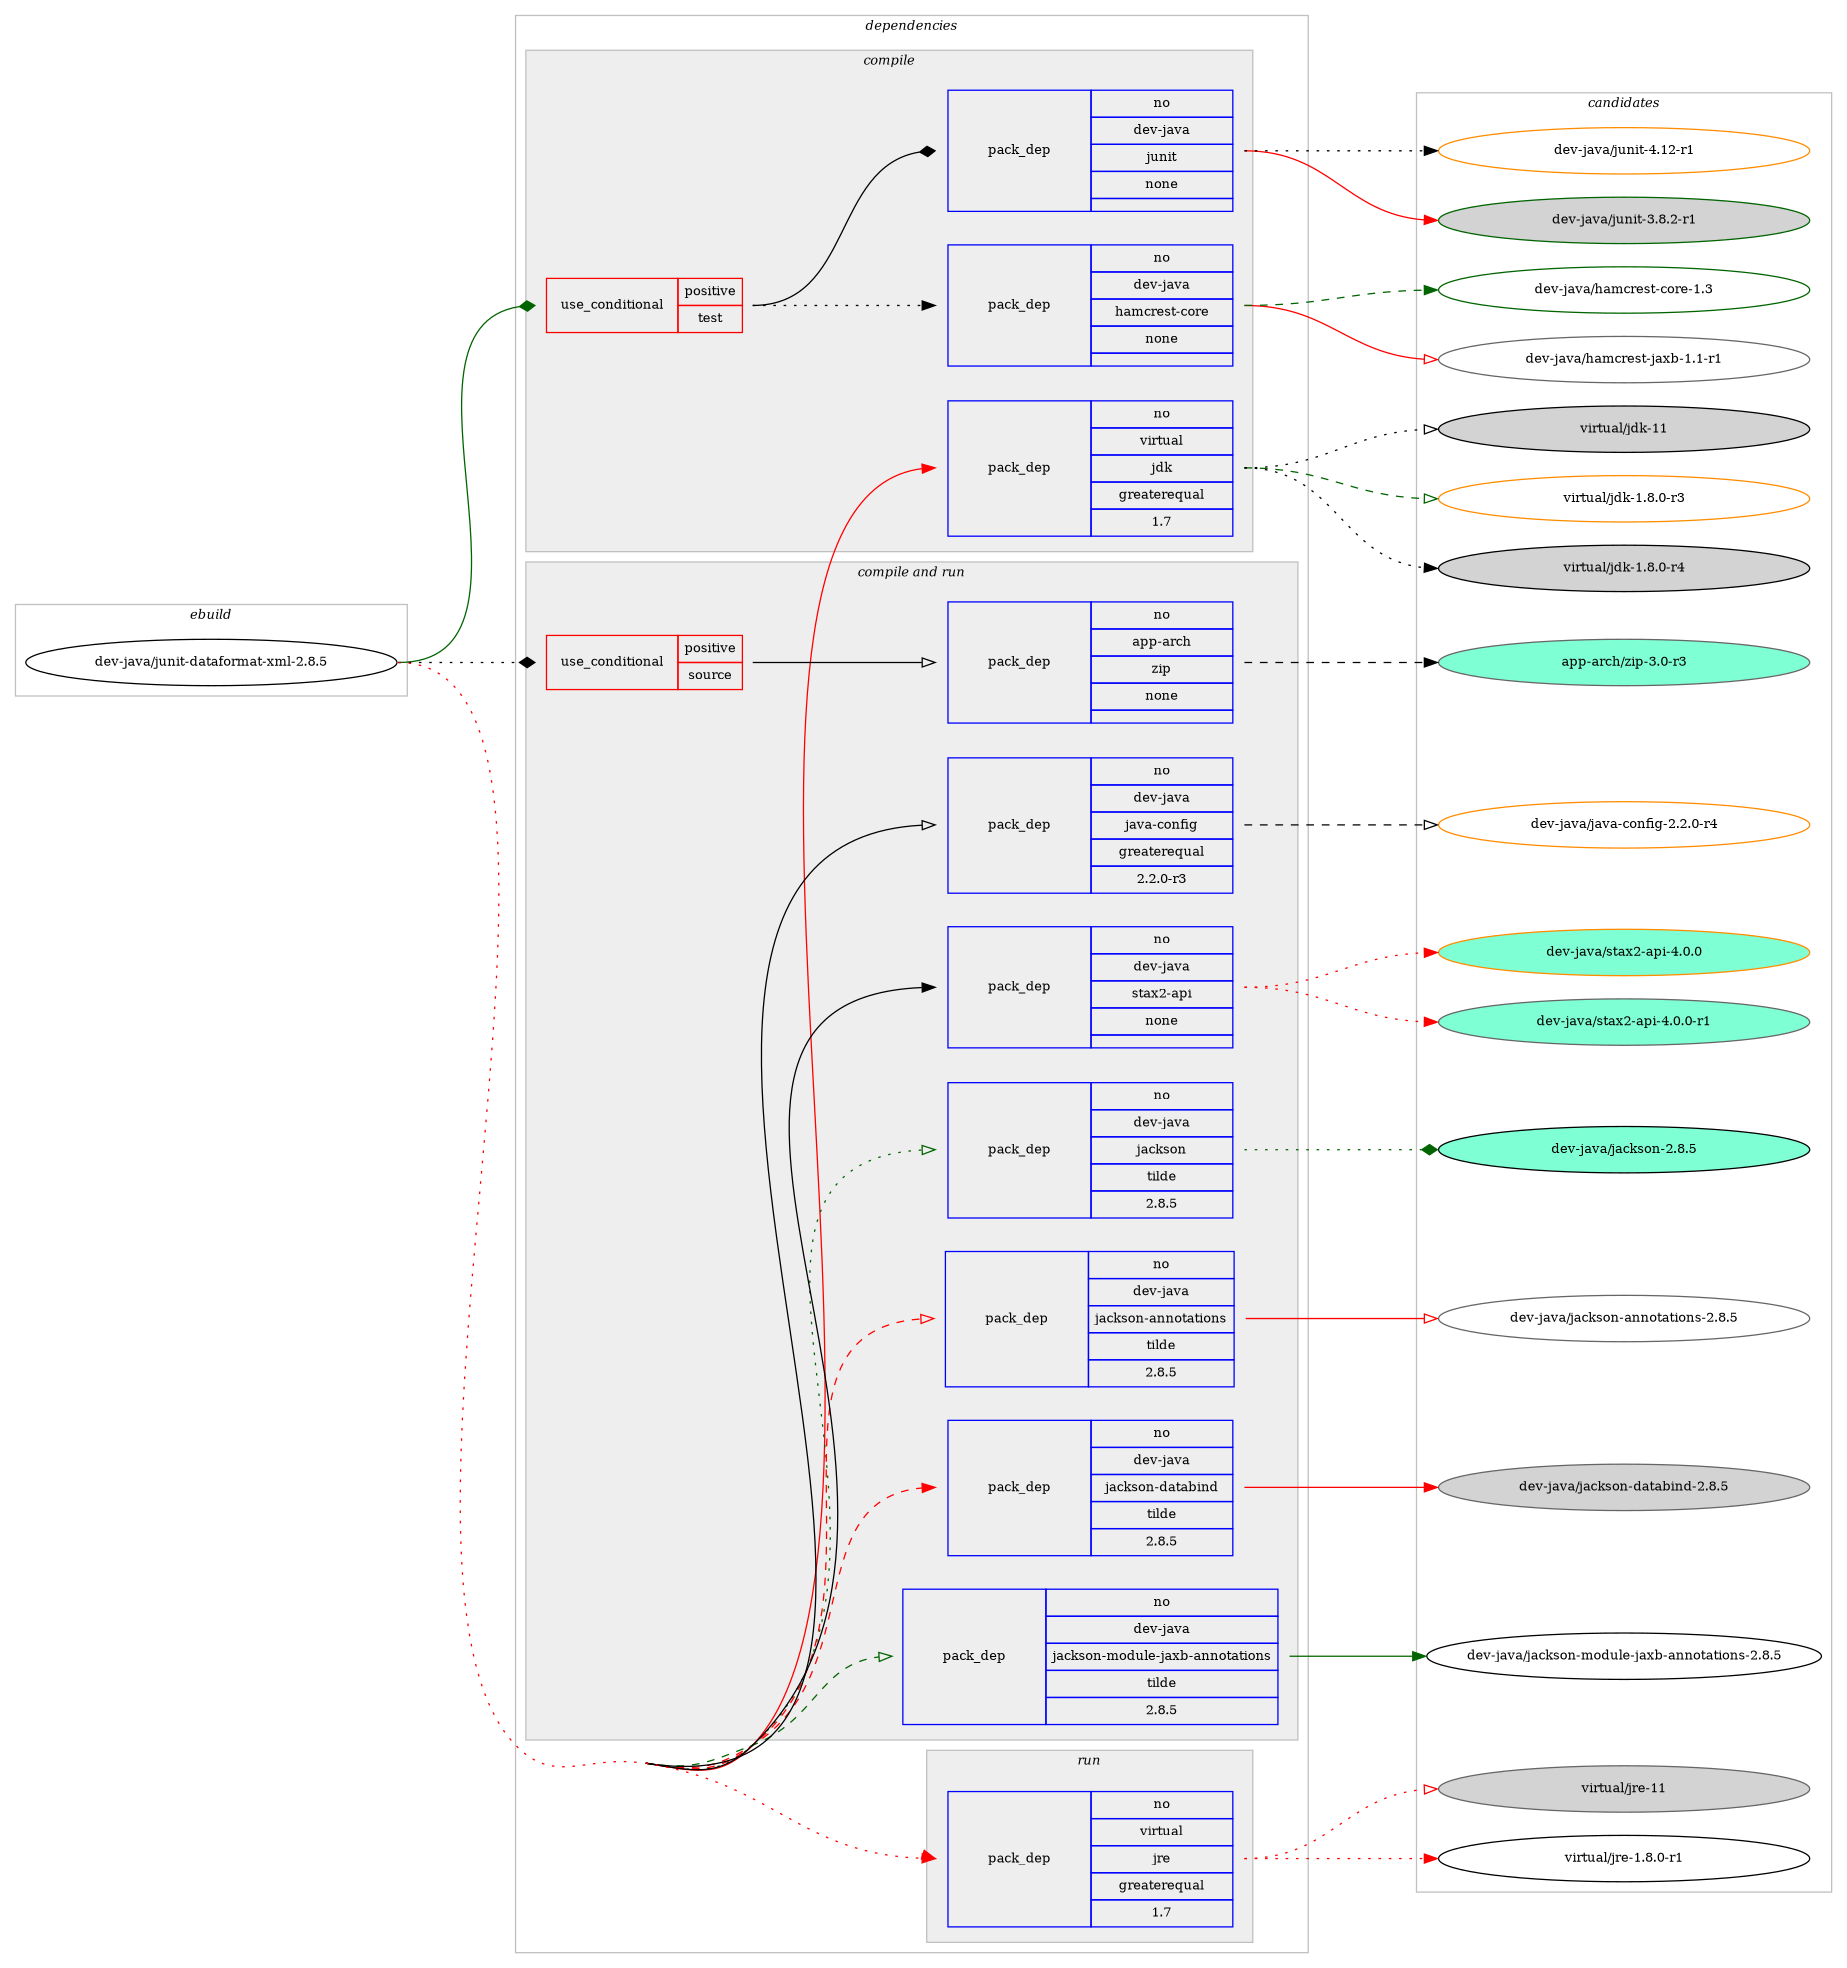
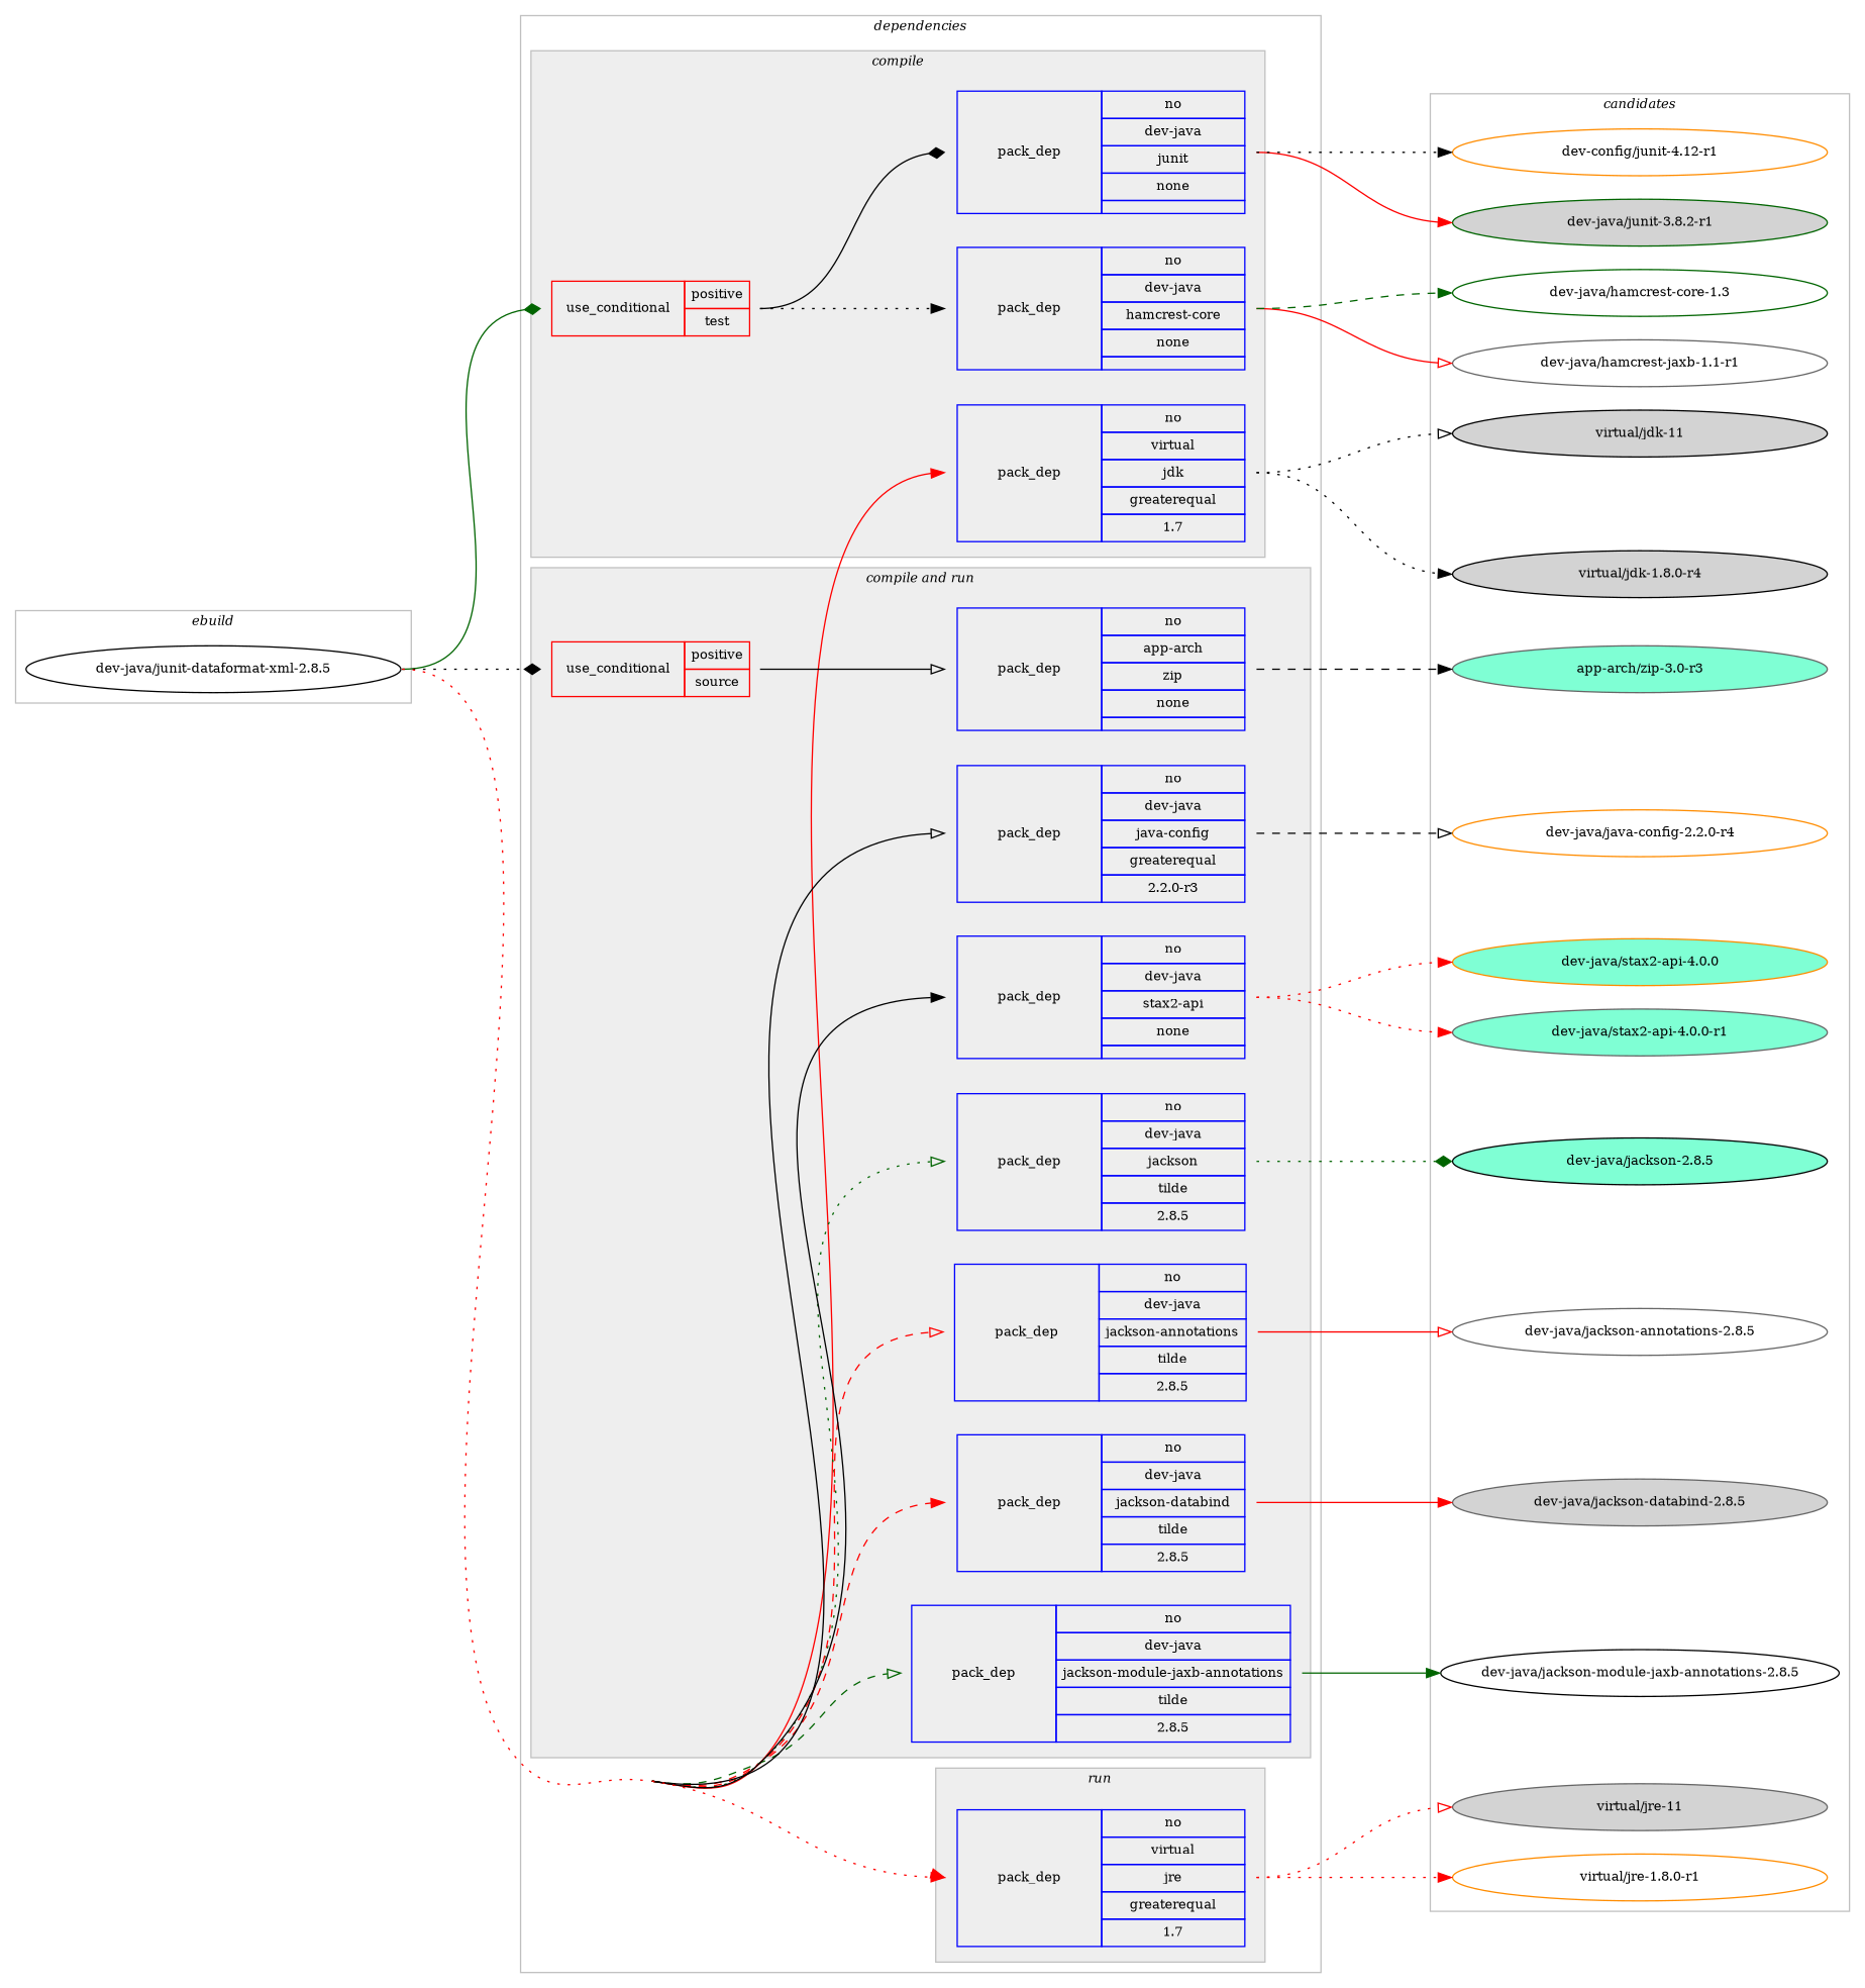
  digraph {
    compound=true
    concentrate=true
    fontname="DejaVu Serif"
    fontsize=10
    newrank=true
    rankdir=LR
    ranksep=1.5
    node [color=blue fontname="DejaVu Serif" fontsize=10 style=filled]
    edge [arrowhead=normal color=red fontname="DejaVu Serif" headport=w style=dotted tailport=e weight=100]
    n1 [color=black fillcolor=white label="dev-java/junit-dataformat-xml-2.8.5" width=4]
    n2 [label=<<TABLE BORDER="0" CELLBORDER="1" CELLSPACING="0" CELLPADDING="4" WIDTH="220"><TR><TD ROWSPAN="6" CELLPADDING="30">pack_dep</TD></TR><TR><TD WIDTH="110">no</TD></TR><TR><TD>dev-java</TD></TR><TR><TD>hamcrest-core</TD></TR><TR><TD>none</TD></TR><TR><TD></TD></TR></TABLE>> shape=none style=""]
    n3 [label=<<TABLE BORDER="0" CELLBORDER="1" CELLSPACING="0" CELLPADDING="4" WIDTH="220"><TR><TD ROWSPAN="6" CELLPADDING="30">pack_dep</TD></TR><TR><TD WIDTH="110">no</TD></TR><TR><TD>dev-java</TD></TR><TR><TD>junit</TD></TR><TR><TD>none</TD></TR><TR><TD></TD></TR></TABLE>> shape=none style=""]
    n4 [color=red label=<<TABLE BORDER="0" CELLBORDER="1" CELLSPACING="0" CELLPADDING="4"><TR><TD ROWSPAN="3" CELLPADDING="10">use_conditional</TD></TR><TR><TD>positive</TD></TR><TR><TD>test</TD></TR></TABLE>> shape=none style=""]
    n5 [label=<<TABLE BORDER="0" CELLBORDER="1" CELLSPACING="0" CELLPADDING="4" WIDTH="220"><TR><TD ROWSPAN="6" CELLPADDING="30">pack_dep</TD></TR><TR><TD WIDTH="110">no</TD></TR><TR><TD>virtual</TD></TR><TR><TD>jdk</TD></TR><TR><TD>greaterequal</TD></TR><TR><TD>1.7</TD></TR></TABLE>> shape=none style=""]
    n6 [label=<<TABLE BORDER="0" CELLBORDER="1" CELLSPACING="0" CELLPADDING="4" WIDTH="220"><TR><TD ROWSPAN="6" CELLPADDING="30">pack_dep</TD></TR><TR><TD WIDTH="110">no</TD></TR><TR><TD>app-arch</TD></TR><TR><TD>zip</TD></TR><TR><TD>none</TD></TR><TR><TD></TD></TR></TABLE>> shape=none style=""]
    n7 [color=red label=<<TABLE BORDER="0" CELLBORDER="1" CELLSPACING="0" CELLPADDING="4"><TR><TD ROWSPAN="3" CELLPADDING="10">use_conditional</TD></TR><TR><TD>positive</TD></TR><TR><TD>source</TD></TR></TABLE>> shape=none style=""]
    n8 [label=<<TABLE BORDER="0" CELLBORDER="1" CELLSPACING="0" CELLPADDING="4" WIDTH="220"><TR><TD ROWSPAN="6" CELLPADDING="30">pack_dep</TD></TR><TR><TD WIDTH="110">no</TD></TR><TR><TD>dev-java</TD></TR><TR><TD>jackson</TD></TR><TR><TD>tilde</TD></TR><TR><TD>2.8.5</TD></TR></TABLE>> shape=none style=""]
    n9 [label=<<TABLE BORDER="0" CELLBORDER="1" CELLSPACING="0" CELLPADDING="4" WIDTH="220"><TR><TD ROWSPAN="6" CELLPADDING="30">pack_dep</TD></TR><TR><TD WIDTH="110">no</TD></TR><TR><TD>dev-java</TD></TR><TR><TD>jackson-annotations</TD></TR><TR><TD>tilde</TD></TR><TR><TD>2.8.5</TD></TR></TABLE>> shape=none style=""]
    n10 [label=<<TABLE BORDER="0" CELLBORDER="1" CELLSPACING="0" CELLPADDING="4" WIDTH="220"><TR><TD ROWSPAN="6" CELLPADDING="30">pack_dep</TD></TR><TR><TD WIDTH="110">no</TD></TR><TR><TD>dev-java</TD></TR><TR><TD>jackson-databind</TD></TR><TR><TD>tilde</TD></TR><TR><TD>2.8.5</TD></TR></TABLE>> shape=none style=""]
    n11 [label=<<TABLE BORDER="0" CELLBORDER="1" CELLSPACING="0" CELLPADDING="4" WIDTH="220"><TR><TD ROWSPAN="6" CELLPADDING="30">pack_dep</TD></TR><TR><TD WIDTH="110">no</TD></TR><TR><TD>dev-java</TD></TR><TR><TD>jackson-module-jaxb-annotations</TD></TR><TR><TD>tilde</TD></TR><TR><TD>2.8.5</TD></TR></TABLE>> shape=none style=""]
    n12 [label=<<TABLE BORDER="0" CELLBORDER="1" CELLSPACING="0" CELLPADDING="4" WIDTH="220"><TR><TD ROWSPAN="6" CELLPADDING="30">pack_dep</TD></TR><TR><TD WIDTH="110">no</TD></TR><TR><TD>dev-java</TD></TR><TR><TD>java-config</TD></TR><TR><TD>greaterequal</TD></TR><TR><TD>2.2.0-r3</TD></TR></TABLE>> shape=none style=""]
    n13 [label=<<TABLE BORDER="0" CELLBORDER="1" CELLSPACING="0" CELLPADDING="4" WIDTH="220"><TR><TD ROWSPAN="6" CELLPADDING="30">pack_dep</TD></TR><TR><TD WIDTH="110">no</TD></TR><TR><TD>dev-java</TD></TR><TR><TD>stax2-api</TD></TR><TR><TD>none</TD></TR><TR><TD></TD></TR></TABLE>> shape=none style=""]
    n14 [label=<<TABLE BORDER="0" CELLBORDER="1" CELLSPACING="0" CELLPADDING="4" WIDTH="220"><TR><TD ROWSPAN="6" CELLPADDING="30">pack_dep</TD></TR><TR><TD WIDTH="110">no</TD></TR><TR><TD>virtual</TD></TR><TR><TD>jre</TD></TR><TR><TD>greaterequal</TD></TR><TR><TD>1.7</TD></TR></TABLE>> shape=none style=""]
    n15 [color=gray40 fillcolor=white label="dev-java/hamcrest-jaxb-1.1-r1" width=4]
    n16 [color=darkgreen fillcolor=white label="dev-java/hamcrest-core-1.3" width=4]
    n17 [color=darkgreen fillcolor=lightgrey label="dev-java/junit-3.8.2-r1" width=4]
-   n18 [color=darkorange fillcolor=white label="dev-java/junit-4.12-r1" width=4]
-   n19 [color=darkorange fillcolor=white label="virtual/jdk-1.8.0-r3" width=4]
+   n18 [color=darkorange fillcolor=white label="dev-config/junit-4.12-r1" width=4]
    n20 [color=black fillcolor=lightgrey label="virtual/jdk-1.8.0-r4" width=4]
    n21 [color=black fillcolor=lightgrey label="virtual/jdk-11" width=4]
    n22 [color=gray40 fillcolor=aquamarine label="app-arch/zip-3.0-r3" width=4]
    n23 [color=black fillcolor=aquamarine label="dev-java/jackson-2.8.5" width=4]
    n24 [color=gray40 fillcolor=white label="dev-java/jackson-annotations-2.8.5" width=4]
    n25 [color=gray40 fillcolor=lightgrey label="dev-java/jackson-databind-2.8.5" width=4]
    n26 [color=black fillcolor=white label="dev-java/jackson-module-jaxb-annotations-2.8.5" width=4]
    n27 [color=darkorange fillcolor=white label="dev-java/java-config-2.2.0-r4" width=4]
    n28 [color=darkorange fillcolor=aquamarine label="dev-java/stax2-api-4.0.0" width=4]
    n29 [color=gray40 fillcolor=aquamarine label="dev-java/stax2-api-4.0.0-r1" width=4]
-   n30 [color=black fillcolor=white label="virtual/jre-1.8.0-r1" width=4]
+   n30 [color=darkorange fillcolor=white label="virtual/jre-1.8.0-r1" width=4]
    n31 [color=gray40 fillcolor=lightgrey label="virtual/jre-11" width=4]
    subgraph cluster_1 {
      color=gray
      label=<<i>ebuild</i>>
      rank=same
      n1
    }
    subgraph cluster_2 {
      color=gray
      label=<<i>dependencies</i>>
      subgraph cluster_3 {
        color=gray
        fillcolor="#eeeeee"
        label=<<i>compile</i>>
        style=filled
        subgraph sub_4 {
          color=gray
          fillcolor="#eeeeee"
          label=<<i>compile</i>>
          style=filled
          n4
          subgraph sub_5 {
            color=gray
            fillcolor="#eeeeee"
            label=<<i>compile</i>>
            style=filled
            n2
          }
          subgraph sub_6 {
            color=gray
            fillcolor="#eeeeee"
            label=<<i>compile</i>>
            style=filled
            n3
          }
        }
        subgraph sub_7 {
          color=gray
          fillcolor="#eeeeee"
          label=<<i>compile</i>>
          style=filled
          n5
        }
      }
      subgraph cluster_8 {
        color=gray
        fillcolor="#eeeeee"
        label=<<i>compile and run</i>>
        style=filled
        subgraph sub_9 {
          color=gray
          fillcolor="#eeeeee"
          label=<<i>compile and run</i>>
          style=filled
          n7
          subgraph sub_10 {
            color=gray
            fillcolor="#eeeeee"
            label=<<i>compile and run</i>>
            style=filled
            n6
          }
        }
        subgraph sub_11 {
          color=gray
          fillcolor="#eeeeee"
          label=<<i>compile and run</i>>
          style=filled
          n8
        }
        subgraph sub_12 {
          color=gray
          fillcolor="#eeeeee"
          label=<<i>compile and run</i>>
          style=filled
          n9
        }
        subgraph sub_13 {
          color=gray
          fillcolor="#eeeeee"
          label=<<i>compile and run</i>>
          style=filled
          n10
        }
        subgraph sub_14 {
          color=gray
          fillcolor="#eeeeee"
          label=<<i>compile and run</i>>
          style=filled
          n11
        }
        subgraph sub_15 {
          color=gray
          fillcolor="#eeeeee"
          label=<<i>compile and run</i>>
          style=filled
          n12
        }
        subgraph sub_16 {
          color=gray
          fillcolor="#eeeeee"
          label=<<i>compile and run</i>>
          style=filled
          n13
        }
      }
      subgraph cluster_17 {
        color=gray
        fillcolor="#eeeeee"
        label=<<i>run</i>>
        style=filled
        subgraph sub_18 {
          color=gray
          fillcolor="#eeeeee"
          label=<<i>run</i>>
          style=filled
          n14
        }
      }
    }
    subgraph cluster_19 {
      color=gray
      label=<<i>candidates</i>>
      rank=same
      subgraph sub_20 {
        color=black
        label=<<i>candidates</i>>
        nodesep=1
        rank=same
        n15
        n16
      }
      subgraph sub_21 {
        color=black
        label=<<i>candidates</i>>
        nodesep=1
        rank=same
        n17
        n18
      }
      subgraph sub_22 {
        color=black
        label=<<i>candidates</i>>
        nodesep=1
        rank=same
-       n19
        n20
        n21
      }
      subgraph sub_23 {
        color=black
        label=<<i>candidates</i>>
        nodesep=1
        rank=same
        n22
      }
      subgraph sub_24 {
        color=black
        label=<<i>candidates</i>>
        nodesep=1
        rank=same
        n23
      }
      subgraph sub_25 {
        color=black
        label=<<i>candidates</i>>
        nodesep=1
        rank=same
        n24
      }
      subgraph sub_26 {
        color=black
        label=<<i>candidates</i>>
        nodesep=1
        rank=same
        n25
      }
      subgraph sub_27 {
        color=black
        label=<<i>candidates</i>>
        nodesep=1
        rank=same
        n26
      }
      subgraph sub_28 {
        color=black
        label=<<i>candidates</i>>
        nodesep=1
        rank=same
        n27
      }
      subgraph sub_29 {
        color=black
        label=<<i>candidates</i>>
        nodesep=1
        rank=same
        n28
        n29
      }
      subgraph sub_30 {
        color=black
        label=<<i>candidates</i>>
        nodesep=1
        rank=same
        n30
        n31
      }
    }
    n1 -> n4 [arrowhead=diamond color=darkgreen style=solid weight=20]
    n1 -> n5 [style=solid weight=20]
    n1 -> n7 [arrowhead=diamond color=black weight=20]
    n1 -> n8 [arrowhead=onormal color=darkgreen weight=20]
    n1 -> n9 [arrowhead=onormal style=dashed weight=20]
    n1 -> n10 [style=dashed weight=20]
    n1 -> n11 [arrowhead=onormal color=darkgreen style=dashed weight=20]
    n1 -> n12 [arrowhead=onormal color=black style=solid weight=20]
    n1 -> n13 [color=black style=solid weight=20]
    n1 -> n14 [weight=20]
    n2 -> n15 [arrowhead=onormal style=solid]
    n2 -> n16 [color=darkgreen style=dashed]
    n3 -> n17 [style=solid]
    n3 -> n18 [color=black]
    n4 -> n2 [color=black weight=20]
    n4 -> n3 [arrowhead=diamond color=black style=solid weight=20]
-   n5 -> n19 [arrowhead=onormal color=darkgreen style=dashed]
    n5 -> n20 [color=black]
    n5 -> n21 [arrowhead=onormal color=black]
    n6 -> n22 [color=black style=dashed]
    n7 -> n6 [arrowhead=onormal color=black style=solid weight=20]
    n8 -> n23 [arrowhead=diamond color=darkgreen]
    n9 -> n24 [arrowhead=onormal style=solid]
    n10 -> n25 [style=solid]
    n11 -> n26 [color=darkgreen style=solid]
    n12 -> n27 [arrowhead=onormal color=black style=dashed]
    n13 -> n28
    n13 -> n29
    n14 -> n30
    n14 -> n31 [arrowhead=onormal]
  }
